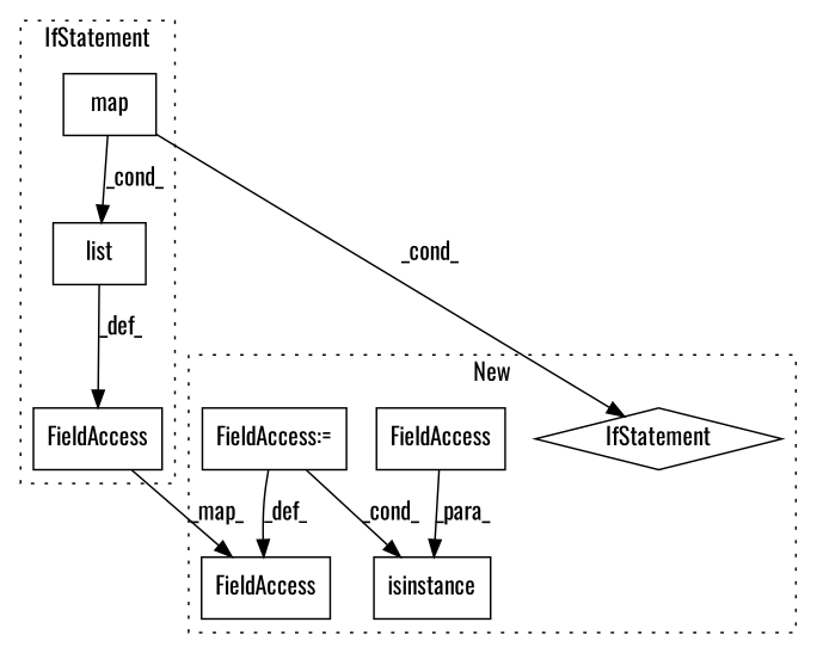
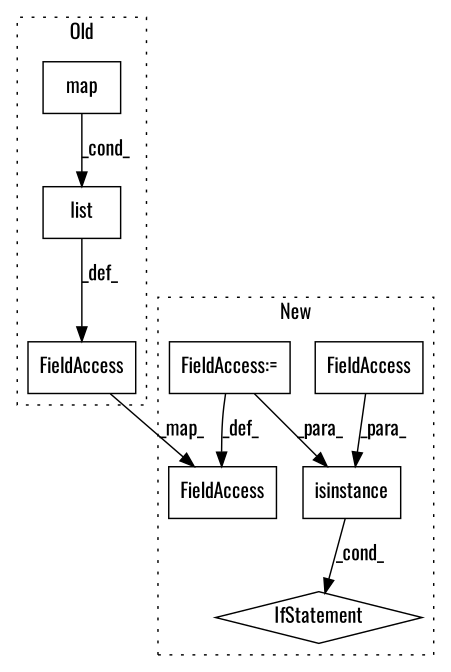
  digraph {
    fontname=Oswald
    node [a=32 fontname=Oswald l=11 shape=box]
    edge [fontname=Oswald]
    n1 [l="4,1" label=map s="238,255"]
    n2 [l="5,1" label=list s="233,256"]
    n3 [a=22 label=FieldAccess s=221]
    n4 [l="11,1" label=isinstance s="268,290"]
    n5 [a=25 l=3 label=IfStatement s=291 shape=diamond]
    n6 [a=22 l=5 label=FieldAccess s=285]
    n7 [a=7 l=26 label="FieldAccess:=" s=390]
    n8 [a=22 label=FieldAccess s=244]
    subgraph cluster_1 {
-     label=IfStatement
+     label=Old
      style=dotted
      n1
      n2
      n3
    }
    subgraph cluster_2 {
      label=New
      style=dotted
      n4
      n5
      n6
      n7
      n8
    }
    n1 -> n2 [label=_cond_]
    n2 -> n3 [label=_def_]
    n3 -> n8 [label=_map_]
-   n1 -> n5 [label=_cond_]
+   n4 -> n5 [label=_cond_]
    n6 -> n4 [label=_para_]
-   n7 -> n4 [label=_cond_]
+   n7 -> n4 [label=_para_]
    n7 -> n8 [label=_def_]
  }
